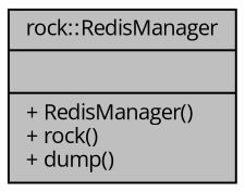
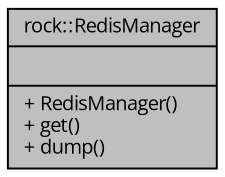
  digraph {
    fontname="Open Sans"
-   n1 [color=black fillcolor=grey75 fontcolor=black fontname="Open Sans" fontsize=10 height=0.2 label="{rock::RedisManager\n||+ RedisManager()\l+ rock()\l+ dump()\l}" shape=record style=filled width=0.4]
+   n1 [color=black fillcolor=grey75 fontcolor=black fontname="Open Sans" fontsize=10 height=0.2 label="{rock::RedisManager\n||+ RedisManager()\l+ get()\l+ dump()\l}" shape=record style=filled width=0.4]
  }
